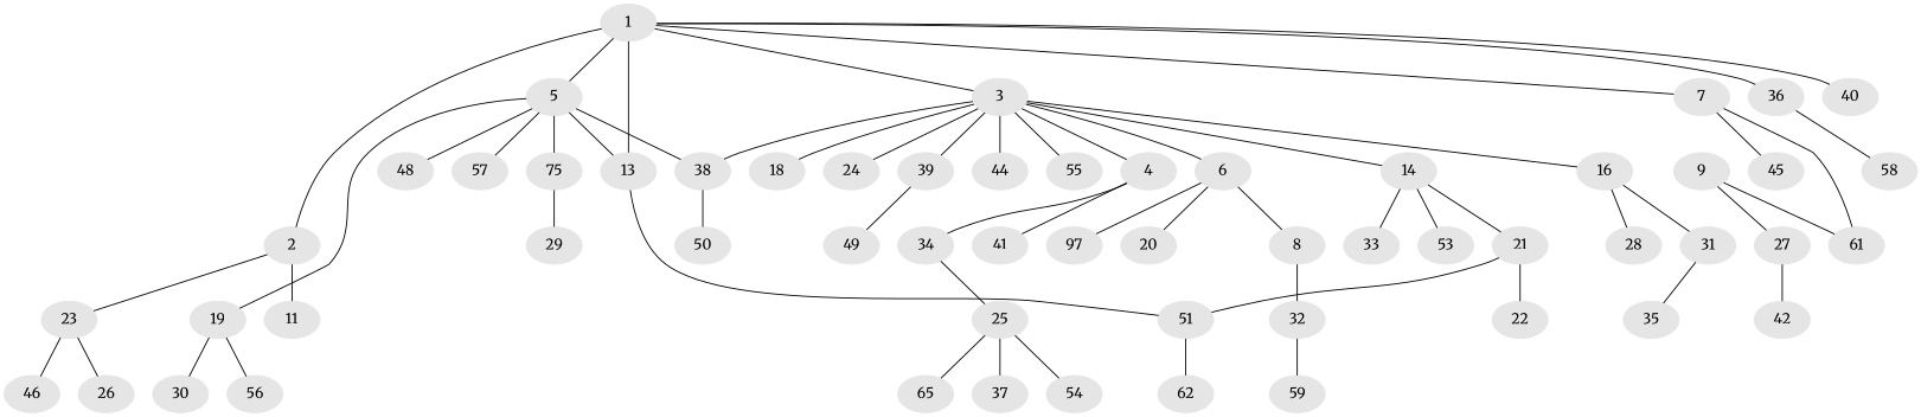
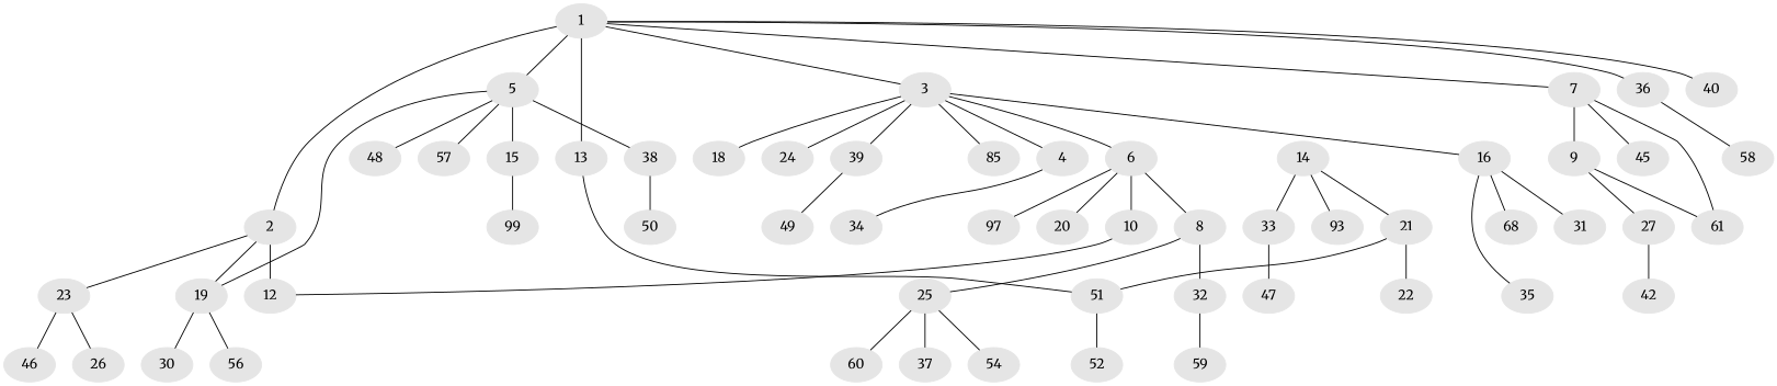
  graph {
    fontname=Merriweather
    node [color=gray90 fontname=Merriweather style=filled]
    edge [fontname=Merriweather weight=1.0]
    1
    2
    3
    5
    7
    13
    36
    40
-   12 [label=11]
+   12
    19
    23
    4
    6
    14
    16
    18
    24
    38
    39
-   44
-   55
-   15 [label=75]
+   55 [label=85]
+   15
    48
    57
    9
    n26 [label=61]
    45
    51
    58
    30
    56
    26
    46
    34
-   41
    8
+   10
    n38 [label=97]
    20
    21
    33
-   53
-   28
+   53 [label=93]
+   28 [label=68]
    31
    35
    50
    49
-   29
+   29 [label=99]
    25
    32
    27
    37
    54
-   60 [label=65]
+   60
    59
    42
-   52 [label=62]
+   52
    22
+   47
    1 -- 2
    1 -- 3
    1 -- 5
    1 -- 7
    1 -- 13 [weight=14.0]
    1 -- 36
    1 -- 40
    2 -- 12 [weight=8.0]
+   2 -- 19
    2 -- 23
    3 -- 4
    3 -- 6
-   3 -- 14
    3 -- 16
    3 -- 18
    3 -- 24
-   3 -- 38
    3 -- 39
-   3 -- 44 [weight=3.0]
    3 -- 55
-   5 -- 13
    5 -- 19
    5 -- 38
    5 -- 15
    5 -- 48
    5 -- 57
+   7 -- 9 [weight=9.0]
    7 -- n26
    7 -- 45
    13 -- 51
    36 -- 58
    19 -- 30
    19 -- 56 [weight=2.0]
    23 -- 26
    23 -- 46 [weight=2.0]
    4 -- 34
-   4 -- 41
    6 -- 8
+   6 -- 10
    6 -- n38
    6 -- 20 [weight=3.0]
    14 -- 21
    14 -- 33
    14 -- 53
    16 -- 28
    16 -- 31
-   31 -- 35
+   16 -- 35
    38 -- 50 [weight=4.0]
    39 -- 49 [weight=2.0]
    15 -- 29 [weight=4.0]
    9 -- n26
    9 -- 27
    51 -- 52
-   34 -- 25
+   8 -- 25
    8 -- 32 [weight=2.0]
+   10 -- 12
    21 -- 51
    21 -- 22
+   33 -- 47 [weight=3.0]
    25 -- 37
    25 -- 54
    25 -- 60
    32 -- 59
    27 -- 42 [weight=3.0]
  }
